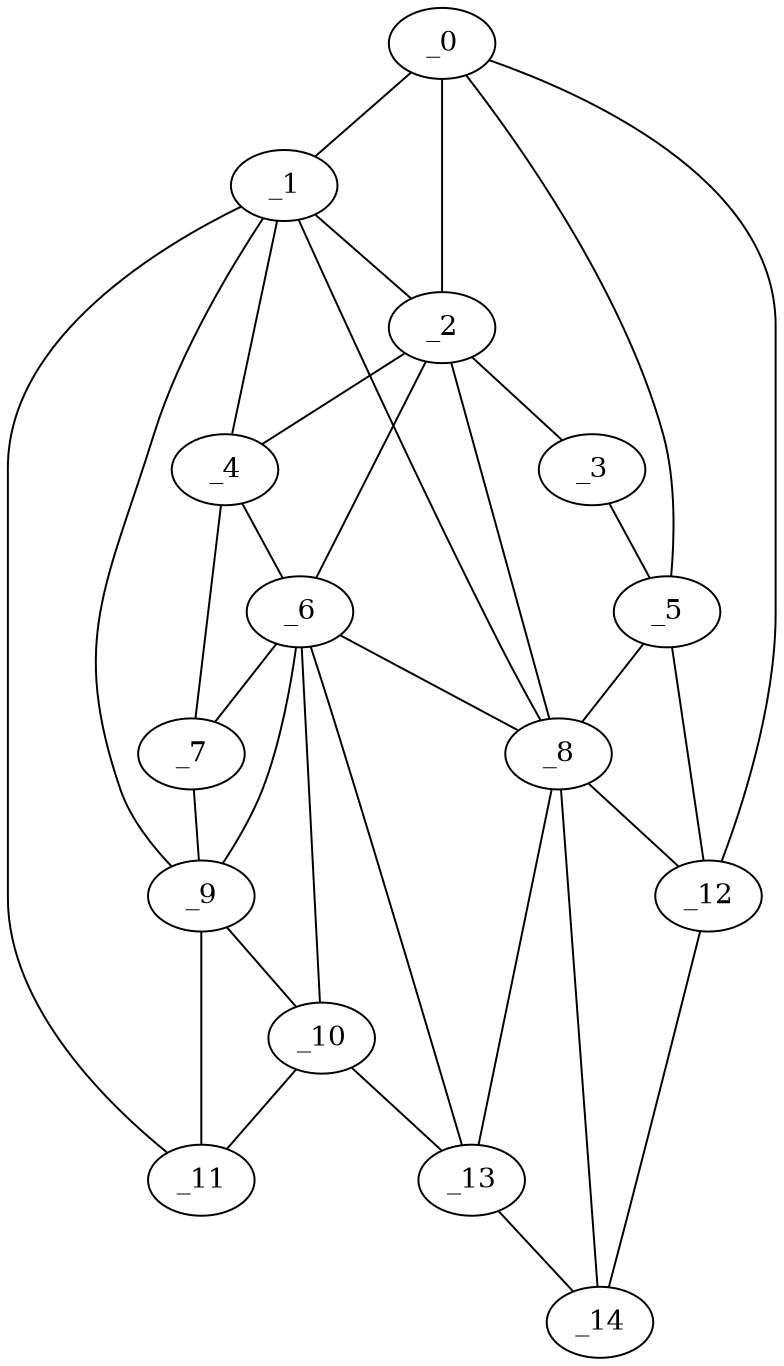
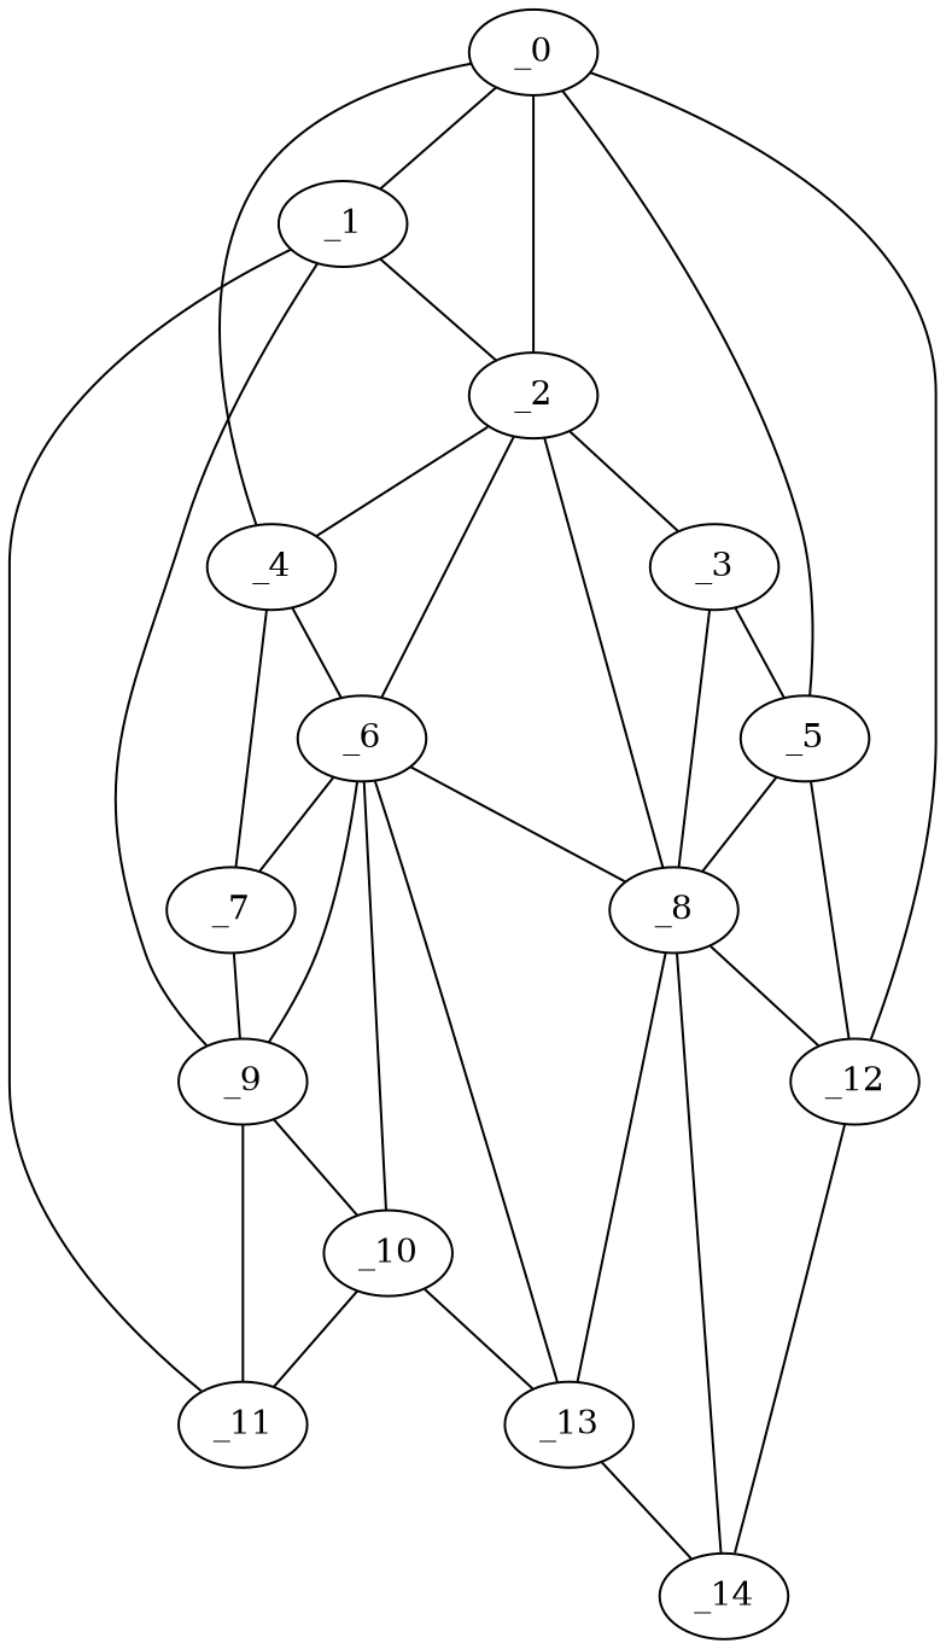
  graph {
    fontname="DejaVu Serif"
    node [fontname="DejaVu Serif" x=58 y=20]
    edge [fontname="DejaVu Serif" valence=2]
    _0 [x=12 y=70]
    _1 [x=44 y=3]
    _2
    _5 [x=64 y=82]
    _12 [x=92 y=125]
    _4 [x=61 y=10]
    _9 [x=77 y=7]
    _11 [x=91 y=4]
    _3 [y=74]
    _6 [x=66]
    _8 [x=68 y=73]
    _14 [x=117 y=51]
    _7 [x=68 y=11]
    _10 [x=81 y=8]
    _13 [x=100]
    _0 -- _1 [valence=1]
    _0 -- _2
    _0 -- _5 [valence=1]
    _0 -- _12 [valence=1]
    _1 -- _2
-   _1 -- _4
+   _0 -- _4
    _1 -- _9 [valence=1]
    _1 -- _11 [valence=1]
    _2 -- _4
    _2 -- _3
    _2 -- _6
    _2 -- _8
    _5 -- _12 [valence=1]
    _5 -- _8
    _12 -- _14 [valence=1]
    _4 -- _6 [valence=1]
    _4 -- _7
    _9 -- _11
    _9 -- _10
    _3 -- _5
-   _1 -- _8 [valence=1]
+   _3 -- _8 [valence=1]
    _6 -- _9
    _6 -- _8
    _6 -- _7
    _6 -- _10
    _6 -- _13
    _8 -- _12
    _8 -- _14 [valence=1]
    _8 -- _13 [valence=1]
    _7 -- _9 [valence=1]
    _10 -- _11
    _10 -- _13
    _13 -- _14 [valence=1]
  }
